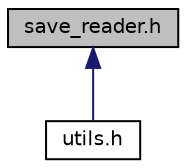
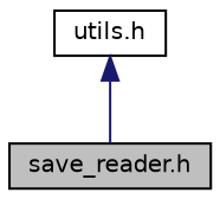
  digraph {
    node [color=black fontname=Helvetica fontsize=10 shape=record style=filled]
    n1 [fillcolor=grey75 fontcolor=black height=0.2 label="save_reader.h" width=0.4]
    n2 [fillcolor=white height=0.2 label="utils.h" width=0.4]
-   n1 -> n2 [color=midnightblue dir=back fontname=Helvetica fontsize=10 labelfontname=Helvetica labelfontsize=10 style=solid]
+   n2 -> n1 [color=midnightblue dir=back fontname=Helvetica fontsize=10 labelfontname=Helvetica labelfontsize=10 style=solid]
  }
